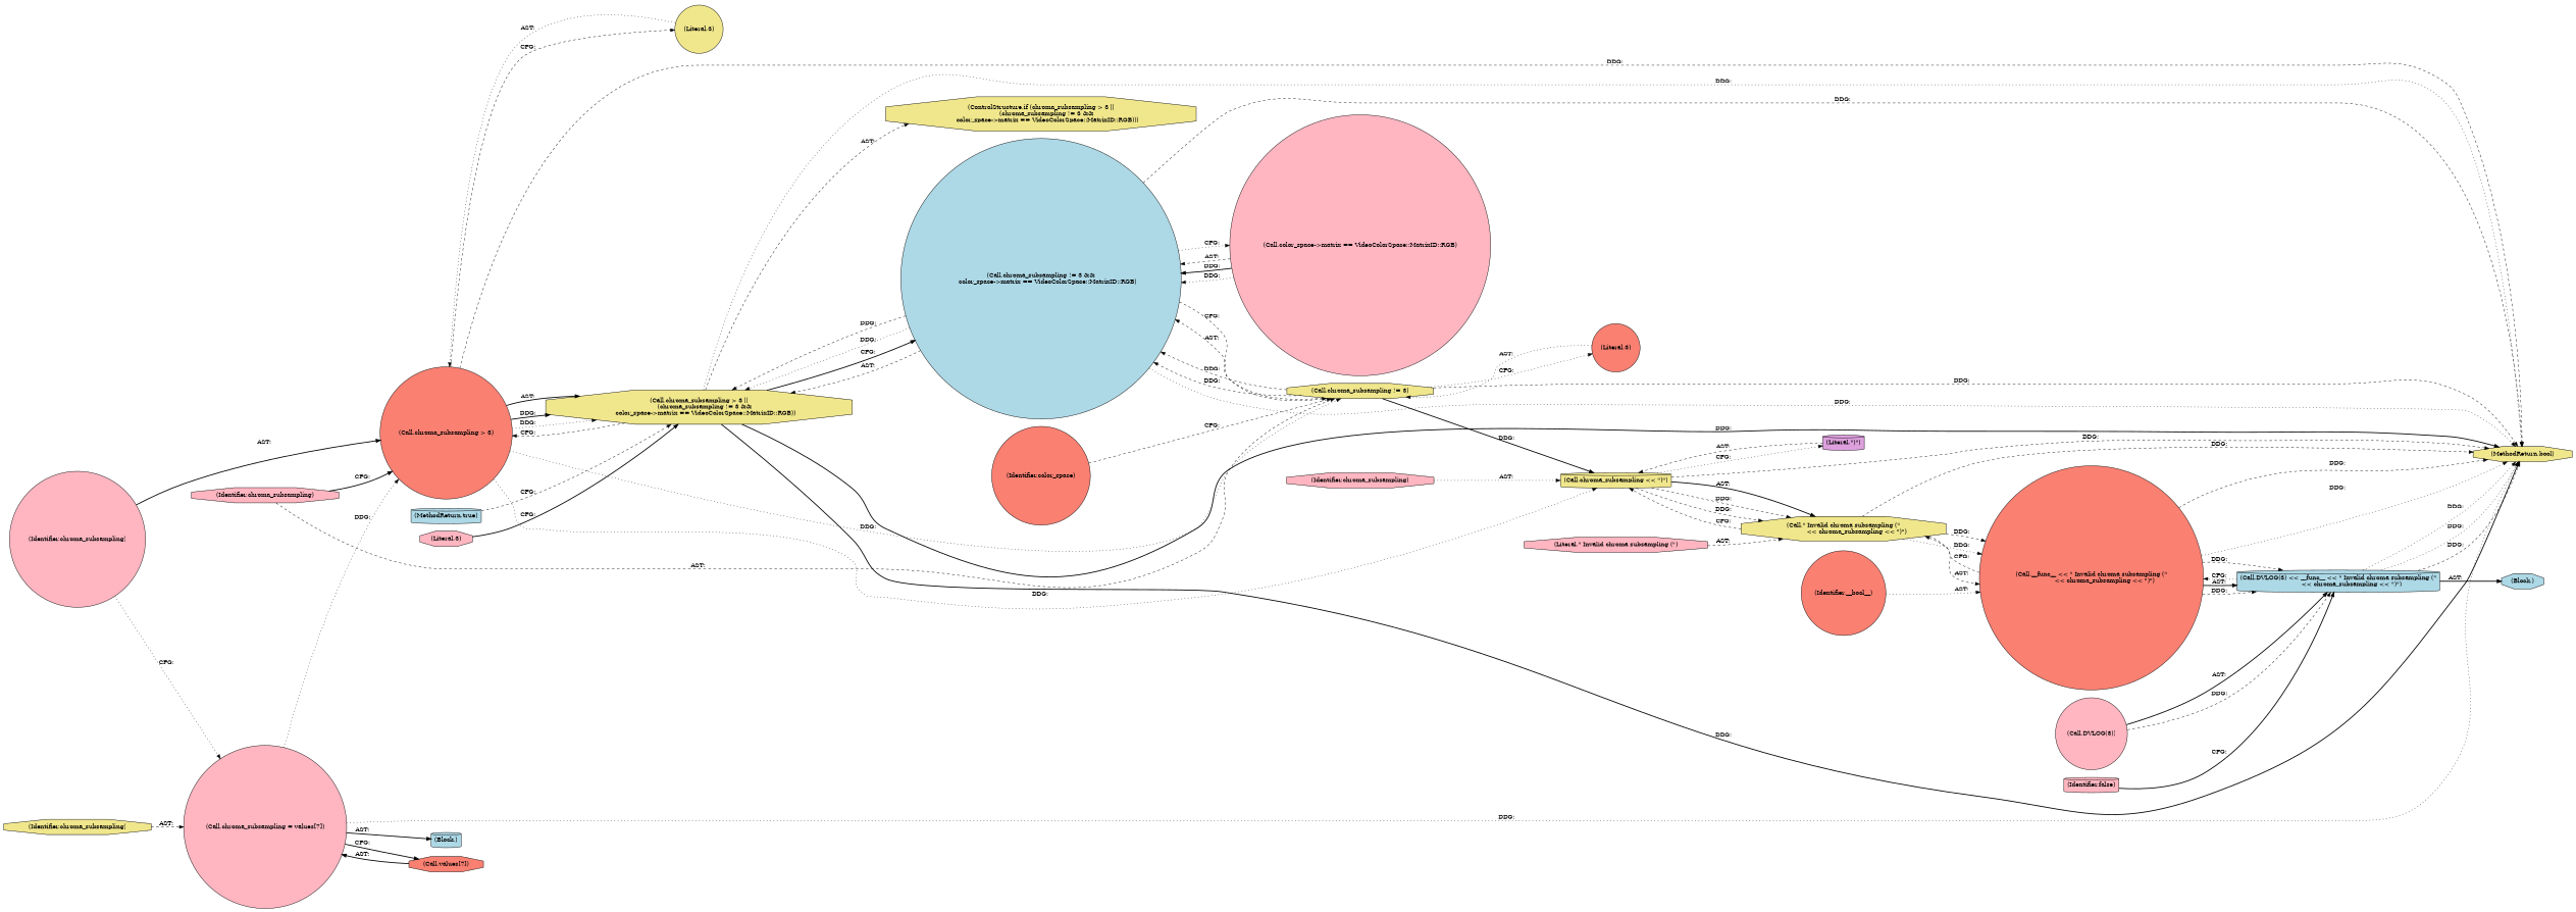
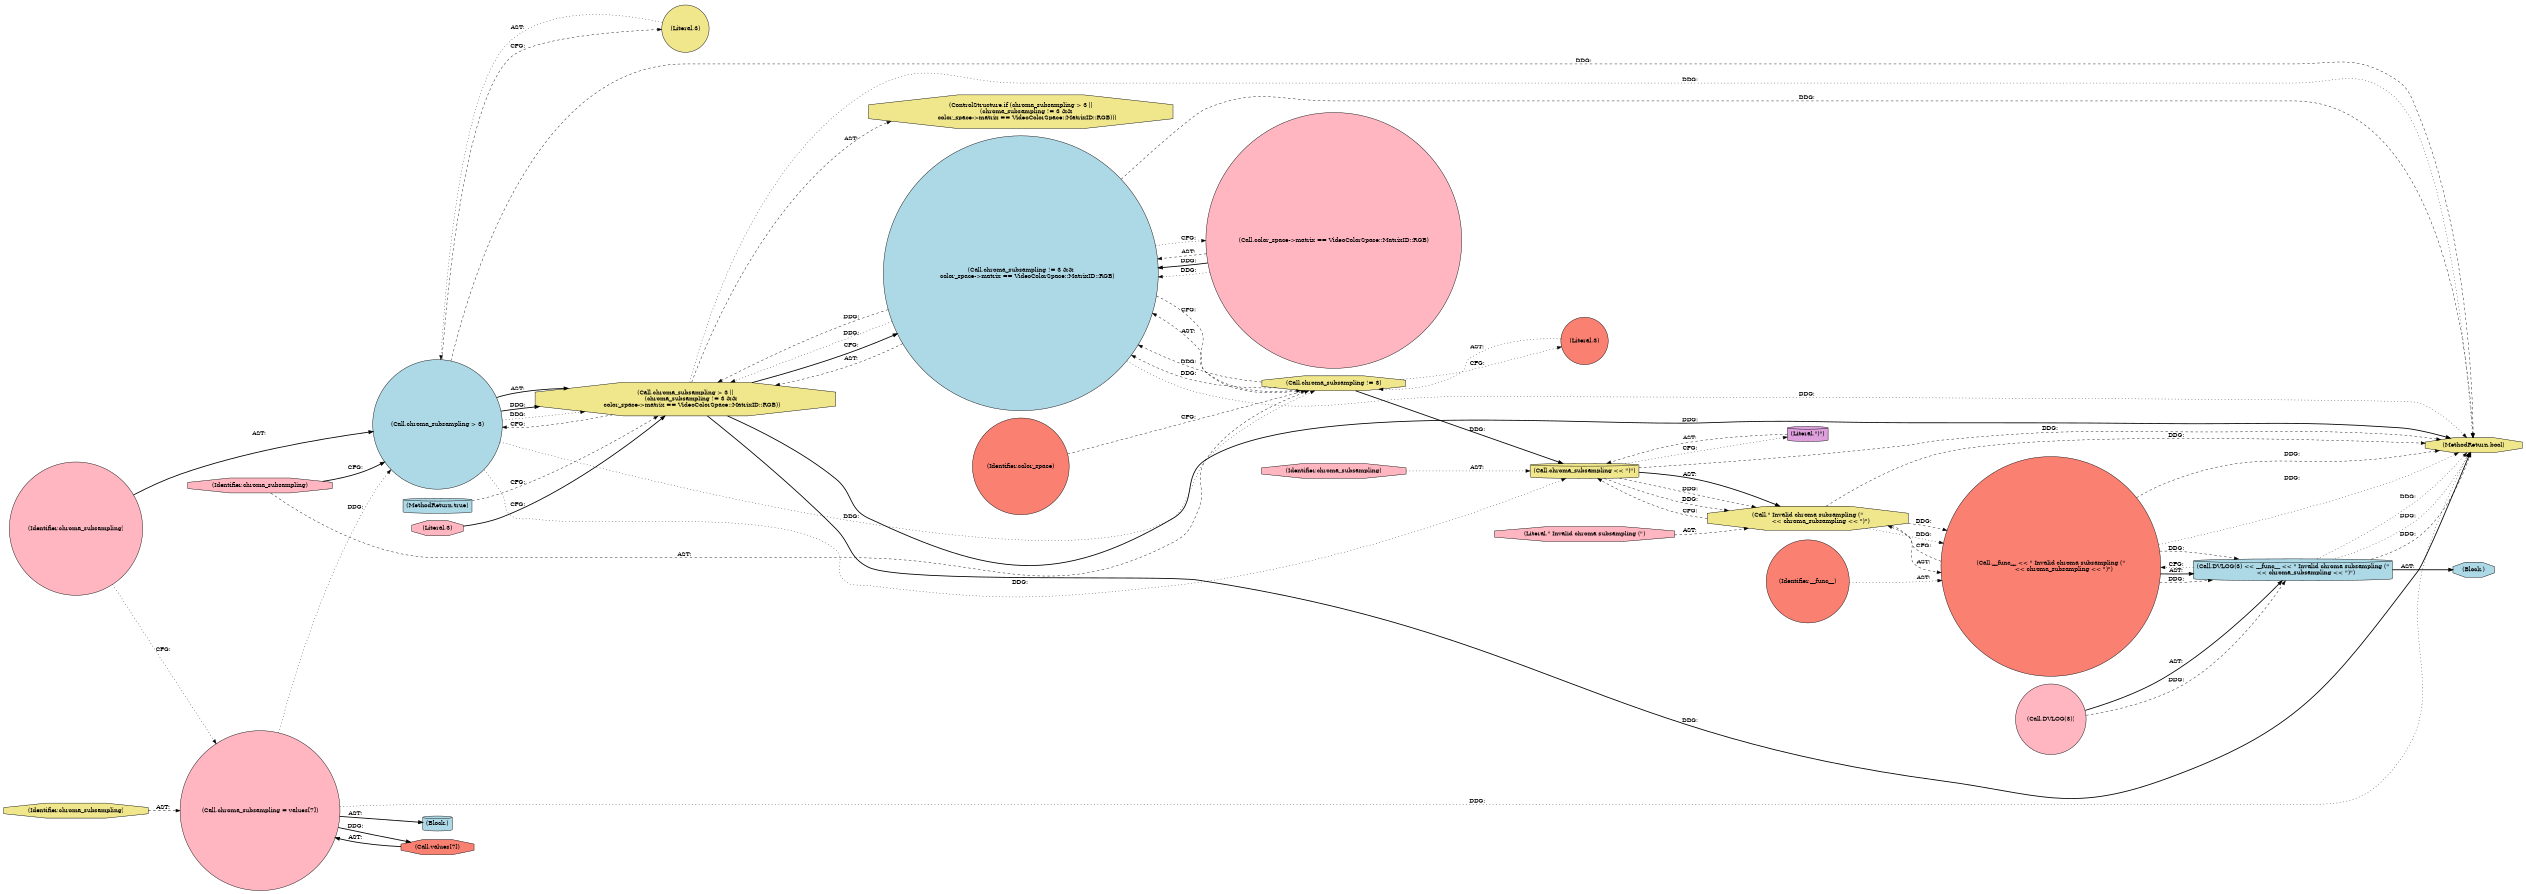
  digraph {
    rankdir=LR
    node [fillcolor=lightpink shape=octagon style=filled]
    edge [style=dashed]
    n1 [label="(Call,chroma_subsampling = values[7])" shape=circle]
-   n2 [fillcolor=salmon label="(Call,chroma_subsampling > 3)" shape=circle]
+   n2 [fillcolor=lightblue label="(Call,chroma_subsampling > 3)" shape=circle]
    n3 [fillcolor=lightblue label="(Block,)" shape=cylinder]
    n4 [fillcolor=salmon label="(Call,values[7])"]
    n5 [fillcolor=khaki label="(MethodReturn,bool)"]
    n6 [fillcolor=khaki label="(Call,chroma_subsampling > 3 ||\n      (chroma_subsampling != 3 &&\n       color_space->matrix == VideoColorSpace::MatrixID::RGB))"]
    n7 [fillcolor=khaki label="(Call,chroma_subsampling != 3)"]
    n8 [fillcolor=khaki label="(Call,chroma_subsampling << \")\")" shape=cylinder]
    n9 [fillcolor=khaki label="(Literal,3)" shape=circle]
    n10 [fillcolor=lightblue label="(Call,chroma_subsampling != 3 &&\n       color_space->matrix == VideoColorSpace::MatrixID::RGB)" shape=circle]
    n11 [fillcolor=khaki label="(ControlStructure,if (chroma_subsampling > 3 ||\n      (chroma_subsampling != 3 &&\n       color_space->matrix == VideoColorSpace::MatrixID::RGB)))"]
    n12 [fillcolor=salmon label="(Literal,3)" shape=circle]
    n13 [fillcolor=khaki label="(Call,\" Invalid chroma subsampling (\"\n              << chroma_subsampling << \")\")"]
    n14 [fillcolor=plum label="(Literal,\")\")" shape=cylinder]
    n15 [label="(Call,color_space->matrix == VideoColorSpace::MatrixID::RGB)" shape=circle]
    n16 [fillcolor=salmon label="(Call,__func__ << \" Invalid chroma subsampling (\"\n              << chroma_subsampling << \")\")" shape=circle]
    n17 [fillcolor=lightblue label="(Call,DVLOG(3) << __func__ << \" Invalid chroma subsampling (\"\n              << chroma_subsampling << \")\")" shape=cylinder]
    n18 [fillcolor=lightblue label="(Block,)"]
-   n19 [fillcolor=salmon label="(Identifier,__bool__)" shape=circle]
-   n20 [label="(Identifier,false)" shape=cylinder]
+   n19 [fillcolor=salmon label="(Identifier,__func__)" shape=circle]
    n21 [label="(Identifier,chroma_subsampling)"]
    n22 [fillcolor=lightblue label="(MethodReturn,true)" shape=cylinder]
    n23 [label="(Call,DVLOG(3))" shape=circle]
    n24 [label="(Literal,\" Invalid chroma subsampling (\")"]
    n25 [fillcolor=khaki label="(Identifier,chroma_subsampling)"]
    n26 [label="(Identifier,chroma_subsampling)"]
    n27 [label="(Identifier,chroma_subsampling)" shape=circle]
    n28 [fillcolor=salmon label="(Identifier,color_space)" shape=circle]
    n29 [label="(Literal,3)"]
    n1 -> n2 [label="DDG: " style=dotted]
    n1 -> n3 [label="AST: " style=bold]
-   n1 -> n4 [label="CFG: " style=bold]
+   n1 -> n4 [label="DDG: " style=bold]
    n1 -> n5 [label="DDG: " style=dotted]
    n2 -> n5 [label="DDG: "]
    n2 -> n6 [label="AST: " style=bold]
    n2 -> n6 [label="DDG: " style=bold]
    n2 -> n6 [label="DDG: " style=dotted]
    n2 -> n7 [label="DDG: " style=dotted]
    n2 -> n8 [label="DDG: " style=dotted]
    n2 -> n9 [label="CFG: "]
    n4 -> n1 [label="AST: " style=bold]
    n6 -> n2 [label="CFG: "]
    n6 -> n5 [label="DDG: " style=dotted]
    n6 -> n5 [label="DDG: " style=bold]
    n6 -> n5 [label="DDG: " style=bold]
    n6 -> n10 [label="CFG: " style=bold]
    n6 -> n11 [label="AST: "]
-   n7 -> n5 [label="DDG: "]
    n7 -> n8 [label="DDG: " style=bold]
    n7 -> n10 [label="AST: "]
    n7 -> n10 [label="DDG: "]
    n7 -> n10 [label="DDG: "]
    n7 -> n12 [label="CFG: " style=dotted]
    n8 -> n5 [label="DDG: "]
    n8 -> n13 [label="AST: " style=bold]
    n8 -> n13 [label="DDG: "]
    n8 -> n13 [label="DDG: "]
    n8 -> n14 [label="CFG: " style=dotted]
    n9 -> n2 [label="AST: " style=dotted]
    n10 -> n5 [label="DDG: "]
    n10 -> n5 [label="DDG: " style=dotted]
    n10 -> n6 [label="AST: "]
    n10 -> n6 [label="DDG: "]
    n10 -> n6 [label="DDG: " style=dotted]
    n10 -> n7 [label="CFG: "]
    n10 -> n15 [label="CFG: " style=dotted]
    n12 -> n7 [label="AST: " style=dotted]
    n13 -> n5 [label="DDG: "]
    n13 -> n8 [label="CFG: "]
    n13 -> n16 [label="AST: "]
    n13 -> n16 [label="DDG: "]
    n13 -> n16 [label="DDG: " style=dotted]
    n14 -> n8 [label="AST: "]
    n15 -> n10 [label="AST: "]
    n15 -> n10 [label="DDG: " style=bold]
    n15 -> n10 [label="DDG: " style=dotted]
    n16 -> n5 [label="DDG: "]
    n16 -> n5 [label="DDG: " style=dotted]
    n16 -> n13 [label="CFG: "]
    n16 -> n17 [label="AST: " style=bold]
    n16 -> n17 [label="DDG: "]
    n16 -> n17 [label="DDG: "]
    n17 -> n5 [label="DDG: " style=dotted]
    n17 -> n5 [label="DDG: " style=dotted]
    n17 -> n5 [label="DDG: "]
    n17 -> n16 [label="CFG: " style=dotted]
    n17 -> n18 [label="AST: " style=bold]
    n19 -> n16 [label="AST: " style=dotted]
-   n20 -> n17 [label="CFG: " style=bold]
    n21 -> n8 [label="AST: " style=dotted]
    n22 -> n6 [label="CFG: "]
    n23 -> n17 [label="AST: " style=bold]
    n23 -> n17 [label="DDG: "]
    n24 -> n13 [label="AST: "]
    n25 -> n1 [label="AST: "]
    n26 -> n2 [label="CFG: " style=bold]
    n26 -> n7 [label="AST: "]
    n27 -> n1 [label="CFG: " style=dotted]
    n27 -> n2 [label="AST: " style=bold]
    n28 -> n7 [label="CFG: "]
    n29 -> n6 [label="CFG: " style=bold]
  }
